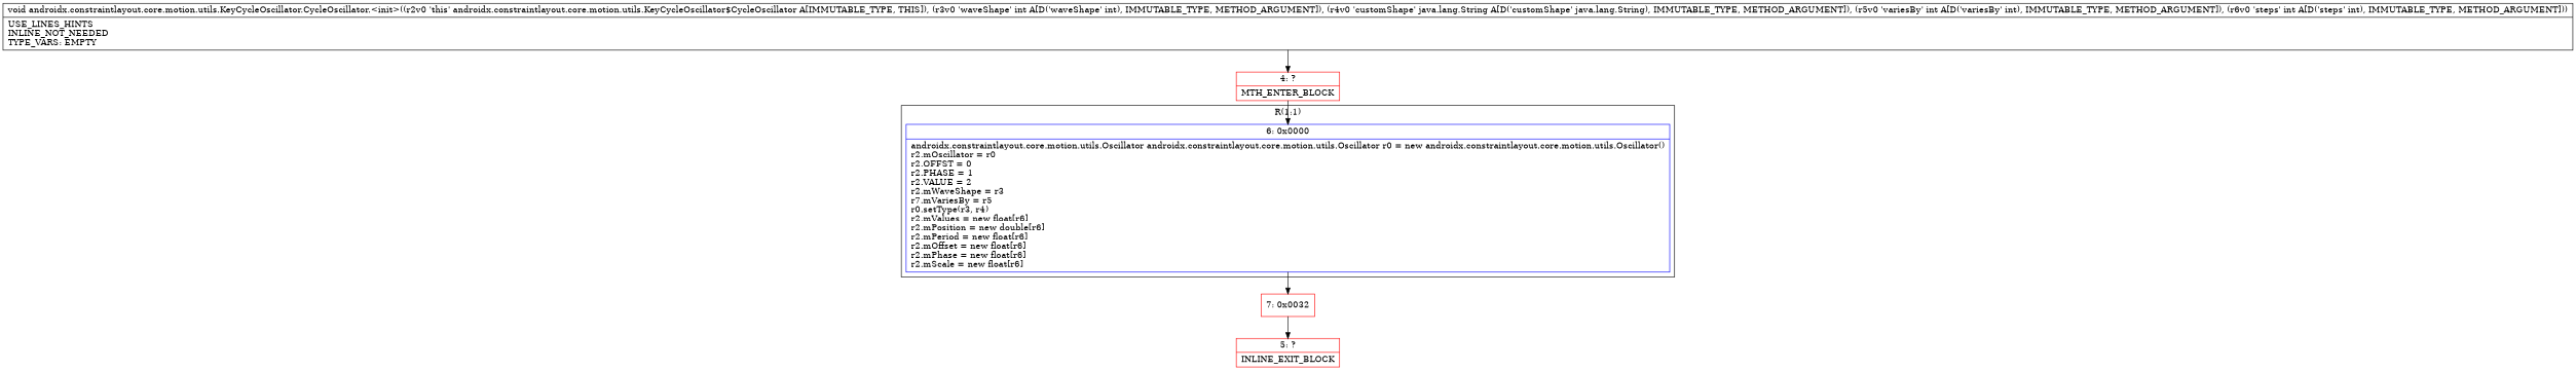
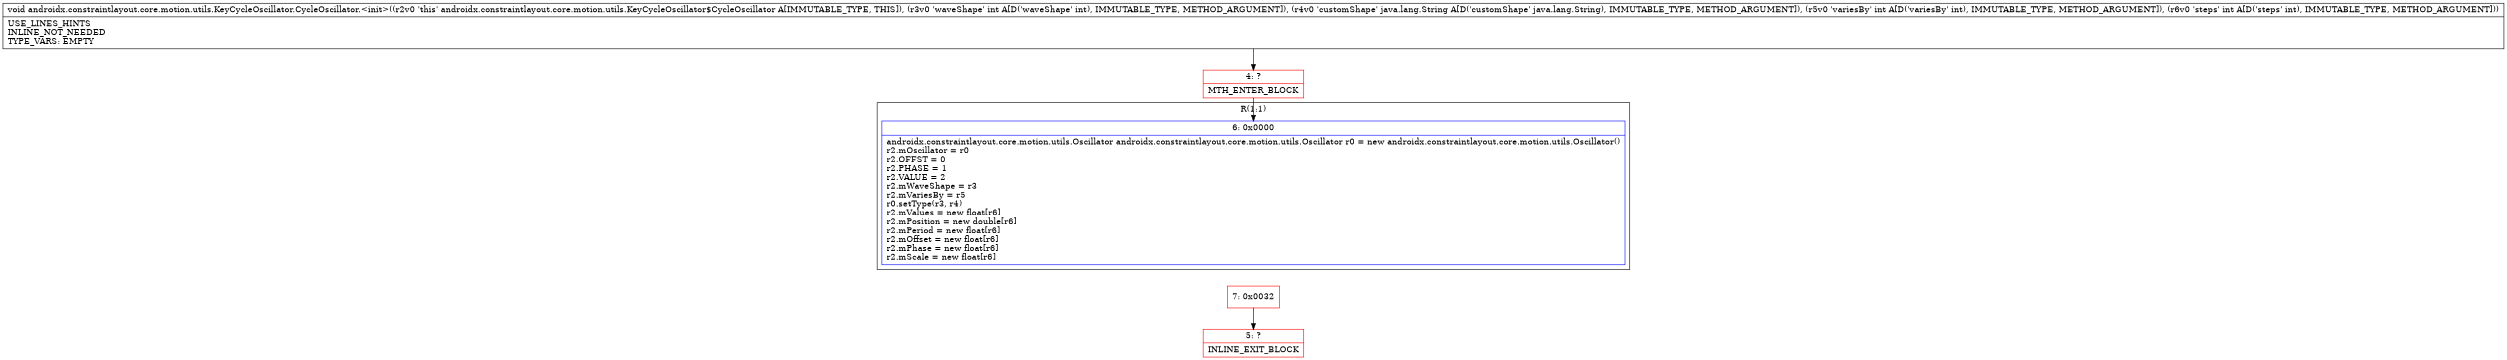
  digraph {
    node [color=red shape=record]
-   n1 [color=blue label="{6\:\ 0x0000|androidx.constraintlayout.core.motion.utils.Oscillator androidx.constraintlayout.core.motion.utils.Oscillator r0 = new androidx.constraintlayout.core.motion.utils.Oscillator()\lr2.mOscillator = r0\lr2.OFFST = 0\lr2.PHASE = 1\lr2.VALUE = 2\lr2.mWaveShape = r3\lr7.mVariesBy = r5\lr0.setType(r3, r4)\lr2.mValues = new float[r6]\lr2.mPosition = new double[r6]\lr2.mPeriod = new float[r6]\lr2.mOffset = new float[r6]\lr2.mPhase = new float[r6]\lr2.mScale = new float[r6]\l}"]
+   n1 [color=blue label="{6\:\ 0x0000|androidx.constraintlayout.core.motion.utils.Oscillator androidx.constraintlayout.core.motion.utils.Oscillator r0 = new androidx.constraintlayout.core.motion.utils.Oscillator()\lr2.mOscillator = r0\lr2.OFFST = 0\lr2.PHASE = 1\lr2.VALUE = 2\lr2.mWaveShape = r3\lr2.mVariesBy = r5\lr0.setType(r3, r4)\lr2.mValues = new float[r6]\lr2.mPosition = new double[r6]\lr2.mPeriod = new float[r6]\lr2.mOffset = new float[r6]\lr2.mPhase = new float[r6]\lr2.mScale = new float[r6]\l}"]
    n2 [label="{7\:\ 0x0032}"]
    n3 [label="{5\:\ ?|INLINE_EXIT_BLOCK\l}"]
    n4 [label="{4\:\ ?|MTH_ENTER_BLOCK\l}"]
    n5 [label="{void androidx.constraintlayout.core.motion.utils.KeyCycleOscillator.CycleOscillator.\<init\>((r2v0 'this' androidx.constraintlayout.core.motion.utils.KeyCycleOscillator$CycleOscillator A[IMMUTABLE_TYPE, THIS]), (r3v0 'waveShape' int A[D('waveShape' int), IMMUTABLE_TYPE, METHOD_ARGUMENT]), (r4v0 'customShape' java.lang.String A[D('customShape' java.lang.String), IMMUTABLE_TYPE, METHOD_ARGUMENT]), (r5v0 'variesBy' int A[D('variesBy' int), IMMUTABLE_TYPE, METHOD_ARGUMENT]), (r6v0 'steps' int A[D('steps' int), IMMUTABLE_TYPE, METHOD_ARGUMENT]))  | USE_LINES_HINTS\lINLINE_NOT_NEEDED\lTYPE_VARS: EMPTY\l}" color=""]
    subgraph cluster_1 {
      label="R(1:1)"
      n1
    }
-   n1 -> n2
    n2 -> n3
    n4 -> n1
    n5 -> n4
  }
